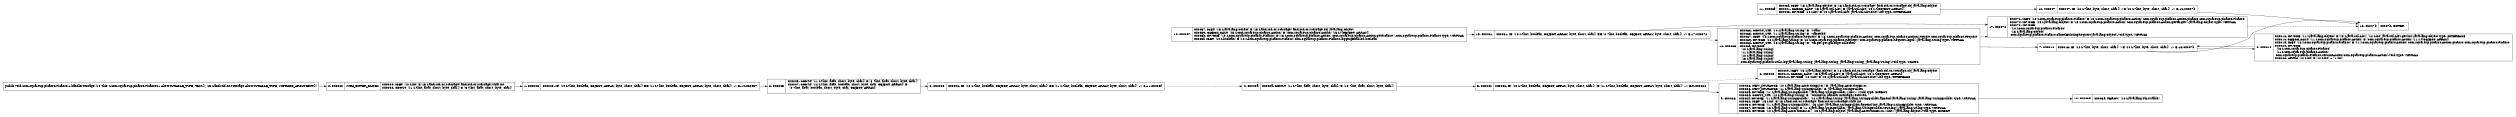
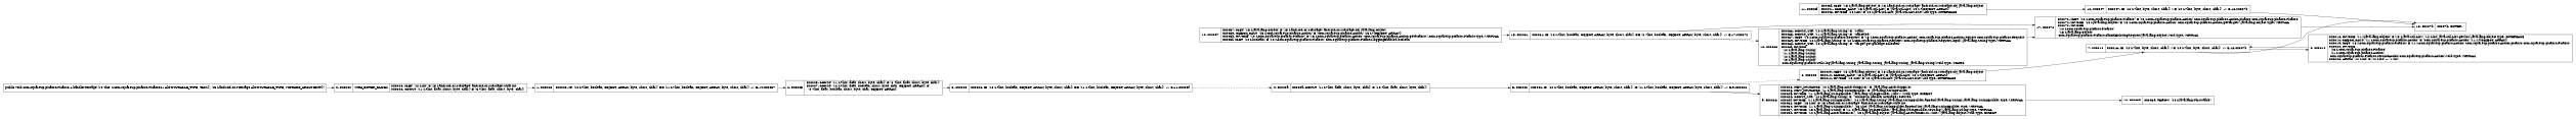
  digraph {
    rankdir=LR
    node [shape=record]
    n1 [label="{0\:\ 0x0000|MTH_ENTER_BLOCK\l|0x0000: IGET  (r0 I:int) = (r5 I:android.os.Message) android.os.Message.what int \l0x0002: CONST  (r1 I:?[int, float, short, byte, char]) = (3 ?[int, float, short, byte, char]) \l}"]
    n2 [label="{1\:\ 0x0003|0x0003: IF  (r0 I:?[int, boolean, OBJECT, ARRAY, byte, short, char]) == (r1 I:?[int, boolean, OBJECT, ARRAY, byte, short, char])  \-\> B:14:0x0057 \l}"]
    n3 [label="{2\:\ 0x0005|0x0005: CONST  (r1 I:?[int, float, short, byte, char]) = (8 ?[int, float, short, byte, char]) \l0x0007: CONST  (r2 I:?[int, float, boolean, short, byte, char, OBJECT, ARRAY]) = \l  (0 ?[int, float, boolean, short, byte, char, OBJECT, ARRAY])\l \l}"]
    n4 [label="{3\:\ 0x0008|0x0008: IF  (r0 I:?[int, boolean, OBJECT, ARRAY, byte, short, char]) == (r1 I:?[int, boolean, OBJECT, ARRAY, byte, short, char])  \-\> B:11:0x003f \l}"]
    n5 [label="{14\:\ 0x0057|0x0057: IGET  (r5 I:java.lang.Object) = (r5 I:android.os.Message) android.os.Message.obj java.lang.Object \l0x0059: CHECK_CAST  (r5 I:com.squareup.picasso.Action) = (com.squareup.picasso.Action) (r5 I:?[OBJECT, ARRAY]) \l0x005b: INVOKE  (r0 I:com.squareup.picasso.Picasso) = (r5 I:com.squareup.picasso.Action) com.squareup.picasso.Action.getPicasso():com.squareup.picasso.Picasso type: VIRTUAL \l0x005f: IGET  (r0 I:boolean) = (r0 I:com.squareup.picasso.Picasso) com.squareup.picasso.Picasso.loggingEnabled boolean \l}"]
    n6 [label="{15\:\ 0x0061|0x0061: IF  (r0 I:?[int, boolean, OBJECT, ARRAY, byte, short, char]) == (0 ?[int, boolean, OBJECT, ARRAY, byte, short, char])  \-\> B:17:0x0072 \l}"]
    n7 [label="{4\:\ 0x000a|0x000a: CONST  (r1 I:?[int, float, short, byte, char]) = (13 ?[int, float, short, byte, char]) \l}"]
    n8 [label="{5\:\ 0x000c|0x000c: IF  (r0 I:?[int, boolean, OBJECT, ARRAY, byte, short, char]) != (r1 I:?[int, boolean, OBJECT, ARRAY, byte, short, char])  \-\> B:9:0x0026 \l}"]
    n9 [label="{11\:\ 0x003f|0x003f: IGET  (r5 I:java.lang.Object) = (r5 I:android.os.Message) android.os.Message.obj java.lang.Object \l0x0041: CHECK_CAST  (r5 I:java.util.List) = (java.util.List) (r5 I:?[OBJECT, ARRAY]) \l0x0043: INVOKE  (r0 I:int) = (r5 I:java.util.List) java.util.List.size():int type: INTERFACE \l}"]
    n10 [label="{12\:\ 0x0047|0x0047: IF  (r2 I:?[int, byte, short, char]) \>= (r0 I:?[int, byte, short, char])  \-\> B:18:0x007b \l}"]
    n11 [label="{6\:\ 0x000e|0x000e: IGET  (r5 I:java.lang.Object) = (r5 I:android.os.Message) android.os.Message.obj java.lang.Object \l0x0010: CHECK_CAST  (r5 I:java.util.List) = (java.util.List) (r5 I:?[OBJECT, ARRAY]) \l0x0012: INVOKE  (r0 I:int) = (r5 I:java.util.List) java.util.List.size():int type: INTERFACE \l}"]
    n12 [label="{9\:\ 0x0026|0x0026: NEW_INSTANCE  (r0 I:java.lang.AssertionError) =  java.lang.AssertionError \l0x0028: NEW_INSTANCE  (r1 I:java.lang.StringBuilder) =  java.lang.StringBuilder \l0x002a: INVOKE  (r1 I:java.lang.StringBuilder) java.lang.StringBuilder.\<init\>():void type: DIRECT \l0x002d: CONST_STR  (r2 I:java.lang.String) =  \"Unknown handler message received: \" \l0x002f: INVOKE  (r1 I:java.lang.StringBuilder), (r2 I:java.lang.String) java.lang.StringBuilder.append(java.lang.String):java.lang.StringBuilder type: VIRTUAL \l0x0032: IGET  (r5 I:int) = (r5 I:android.os.Message) android.os.Message.what int \l0x0034: INVOKE  (r1 I:java.lang.StringBuilder), (r5 I:int) java.lang.StringBuilder.append(int):java.lang.StringBuilder type: VIRTUAL \l0x0037: INVOKE  (r5 I:java.lang.String) = (r1 I:java.lang.StringBuilder) java.lang.StringBuilder.toString():java.lang.String type: VIRTUAL \l0x003b: INVOKE  (r0 I:java.lang.AssertionError), (r5 I:java.lang.Object) java.lang.AssertionError.\<init\>(java.lang.Object):void type: DIRECT \l}"]
    n13 [label="{7\:\ 0x0016|0x0016: IF  (r2 I:?[int, byte, short, char]) \>= (r0 I:?[int, byte, short, char])  \-\> B:18:0x007b \l}"]
    n14 [label="{10\:\ 0x003e|0x003e: THROW  (r0 I:java.lang.Throwable) \l}"]
    n15 [label="{8\:\ 0x0018|0x0018: INVOKE  (r1 I:java.lang.Object) = (r5 I:java.util.List), (r2 I:int) java.util.List.get(int):java.lang.Object type: INTERFACE \l0x001c: CHECK_CAST  (r1 I:com.squareup.picasso.Action) = (com.squareup.picasso.Action) (r1 I:?[OBJECT, ARRAY]) \l0x001e: IGET  (r3 I:com.squareup.picasso.Picasso) = (r1 I:com.squareup.picasso.Action) com.squareup.picasso.Action.picasso com.squareup.picasso.Picasso \l0x0020: INVOKE  \l  (r3 I:com.squareup.picasso.Picasso)\l  (r1 I:com.squareup.picasso.Action)\l com.squareup.picasso.Picasso.resumeAction(com.squareup.picasso.Action):void type: VIRTUAL \l0x0023: ARITH  (r2 I:int) = (r2 I:int) + (1 int) \l}"]
    n16 [label="{18\:\ 0x007b|0x007b: ENTER   \l}"]
    n17 [label="{16\:\ 0x0063|0x0063: CONST_STR  (r0 I:java.lang.String) =  \"Main\" \l0x0065: CONST_STR  (r1 I:java.lang.String) =  \"canceled\" \l0x0067: IGET  (r2 I:com.squareup.picasso.Request) = (r5 I:com.squareup.picasso.Action) com.squareup.picasso.Action.request com.squareup.picasso.Request \l0x0069: INVOKE  (r2 I:java.lang.String) = (r2 I:com.squareup.picasso.Request) com.squareup.picasso.Request.logId():java.lang.String type: VIRTUAL \l0x006d: CONST_STR  (r3 I:java.lang.String) =  \"target got garbage collected\" \l0x006f: INVOKE  \l  (r0 I:java.lang.String)\l  (r1 I:java.lang.String)\l  (r2 I:java.lang.String)\l  (r3 I:java.lang.String)\l com.squareup.picasso.Utils.log(java.lang.String, java.lang.String, java.lang.String, java.lang.String):void type: STATIC \l}"]
    n18 [label="{17\:\ 0x0072|0x0072: IGET  (r0 I:com.squareup.picasso.Picasso) = (r5 I:com.squareup.picasso.Action) com.squareup.picasso.Action.picasso com.squareup.picasso.Picasso \l0x0074: INVOKE  (r5 I:java.lang.Object) = (r5 I:com.squareup.picasso.Action) com.squareup.picasso.Action.getTarget():java.lang.Object type: VIRTUAL \l0x0078: INVOKE  \l  (r0 I:com.squareup.picasso.Picasso)\l  (r5 I:java.lang.Object)\l com.squareup.picasso.Picasso.cancelExistingRequest(java.lang.Object):void type: VIRTUAL \l}"]
    n19 [label="{public void com.squareup.picasso.Picasso.1.handleMessage((r4 'this' I:com.squareup.picasso.Picasso$1 A[IMMUTABLE_TYPE, THIS]), (r5 I:android.os.Message A[IMMUTABLE_TYPE, METHOD_ARGUMENT])) }"]
    n1 -> n2
    n2 -> n3 [style=solid]
    n3 -> n4
    n4 -> n7 [style=dashed]
    n5 -> n6
    n6 -> n17 [style=dashed]
    n6 -> n18
    n7 -> n8
    n8 -> n11 [style=dashed]
    n8 -> n12
    n9 -> n10
    n10 -> n16
-   n17 -> n13
+   n11 -> n13
    n12 -> n14
    n13 -> n15 [style=solid]
    n13 -> n16
    n15 -> n13
    n17 -> n18
-   n18 -> n16 [style=dashed]
+   n18 -> n16
    n19 -> n1
  }
